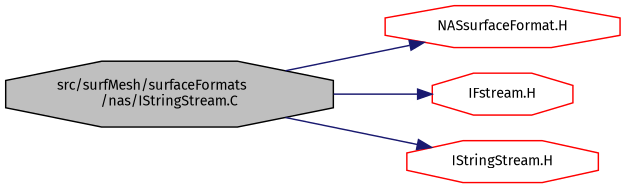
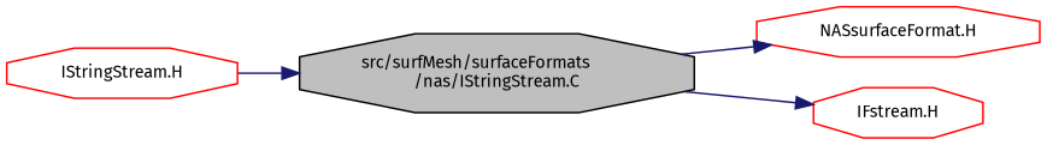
  digraph {
    fontname="Fira Sans"
    rankdir=LR
    node [color=red fontname="Fira Sans" fontsize=10 shape=octagon]
    edge [color=midnightblue fontname="Fira Sans" fontsize=10 labelfontname=FreeSans labelfontsize=10 style=solid]
    n1 [color=black fillcolor=grey75 fontcolor=black height=0.2 label="src/surfMesh/surfaceFormats\l/nas/IStringStream.C" style=filled width=0.4]
    n2 [height=0.2 label="NASsurfaceFormat.H" width=0.4]
    n3 [height=0.2 label="IFstream.H" width=0.4]
    n4 [height=0.2 label="IStringStream.H" width=0.4]
    n1 -> n2
    n1 -> n3
-   n1 -> n4
+   n4 -> n1
  }
